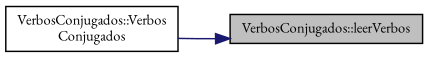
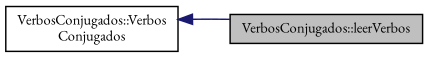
  digraph {
    rankdir=RL
    fontname="EB Garamond"
    node [color=black fontname="EB Garamond" fontsize=10 shape=record style=filled]
    n1 [fillcolor=grey75 fontcolor=black height=0.2 label="VerbosConjugados::leerVerbos" width=0.4]
    n2 [fillcolor=white height=0.2 label="VerbosConjugados::Verbos\lConjugados" width=0.4]
-   n1 -> n2 [color=midnightblue dir=back fontname="EB Garamond" fontsize=10 labelfontname=Helvetica labelfontsize=10 style=solid]
+   n2 -> n1 [color=midnightblue dir=back fontname="EB Garamond" fontsize=10 labelfontname=Helvetica labelfontsize=10 style=solid]
  }
